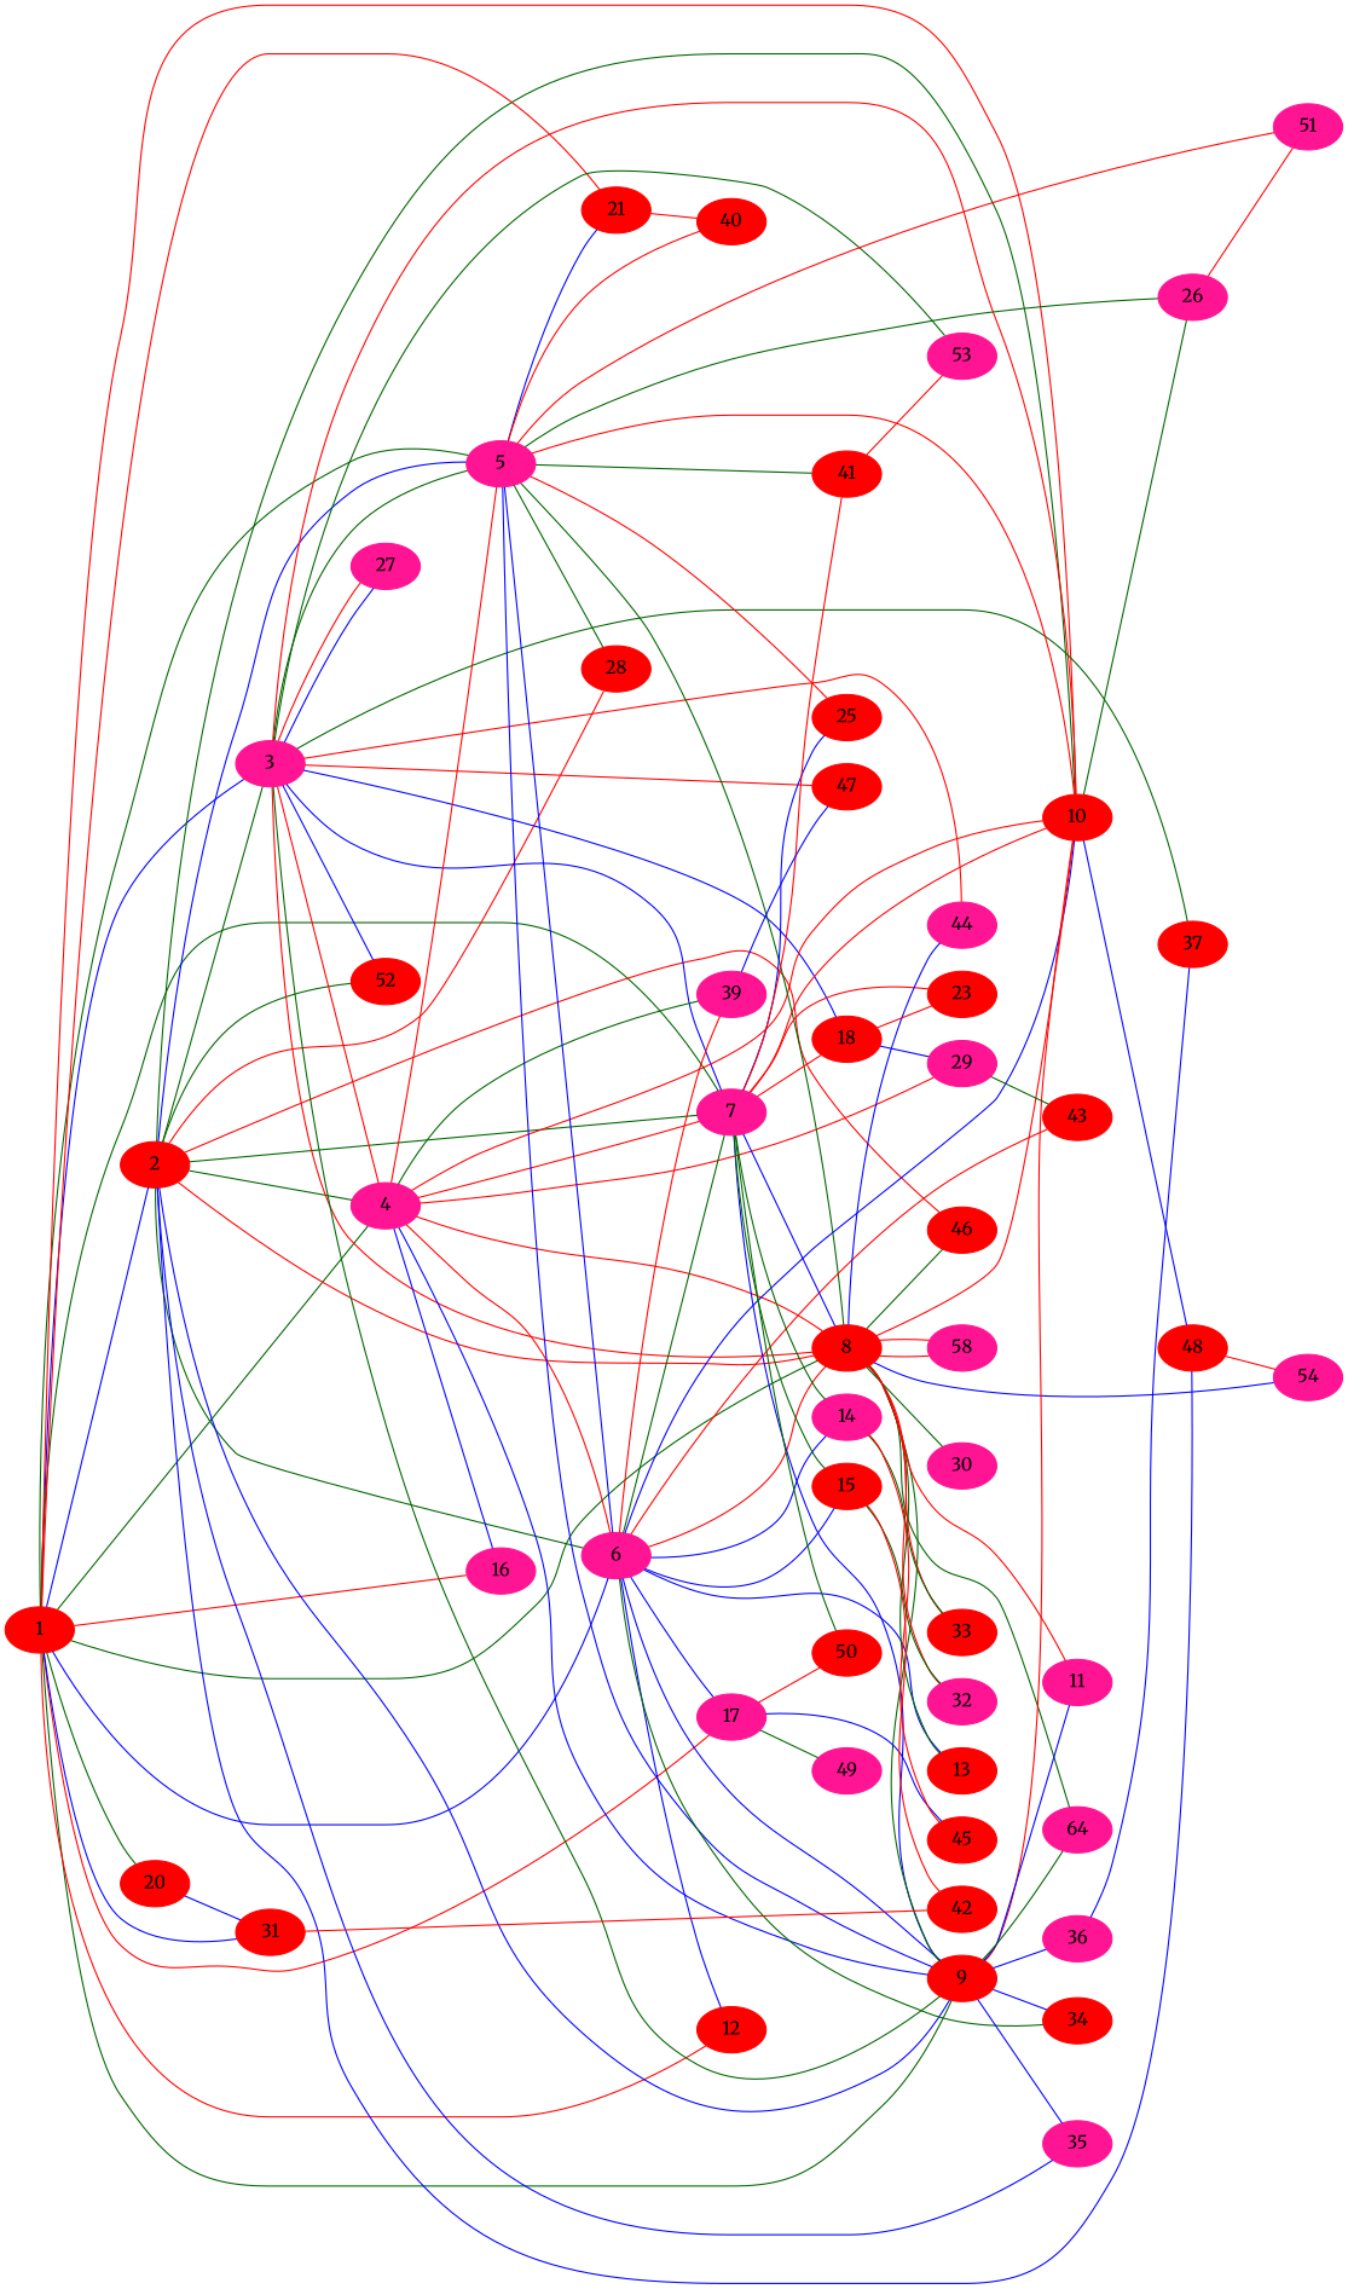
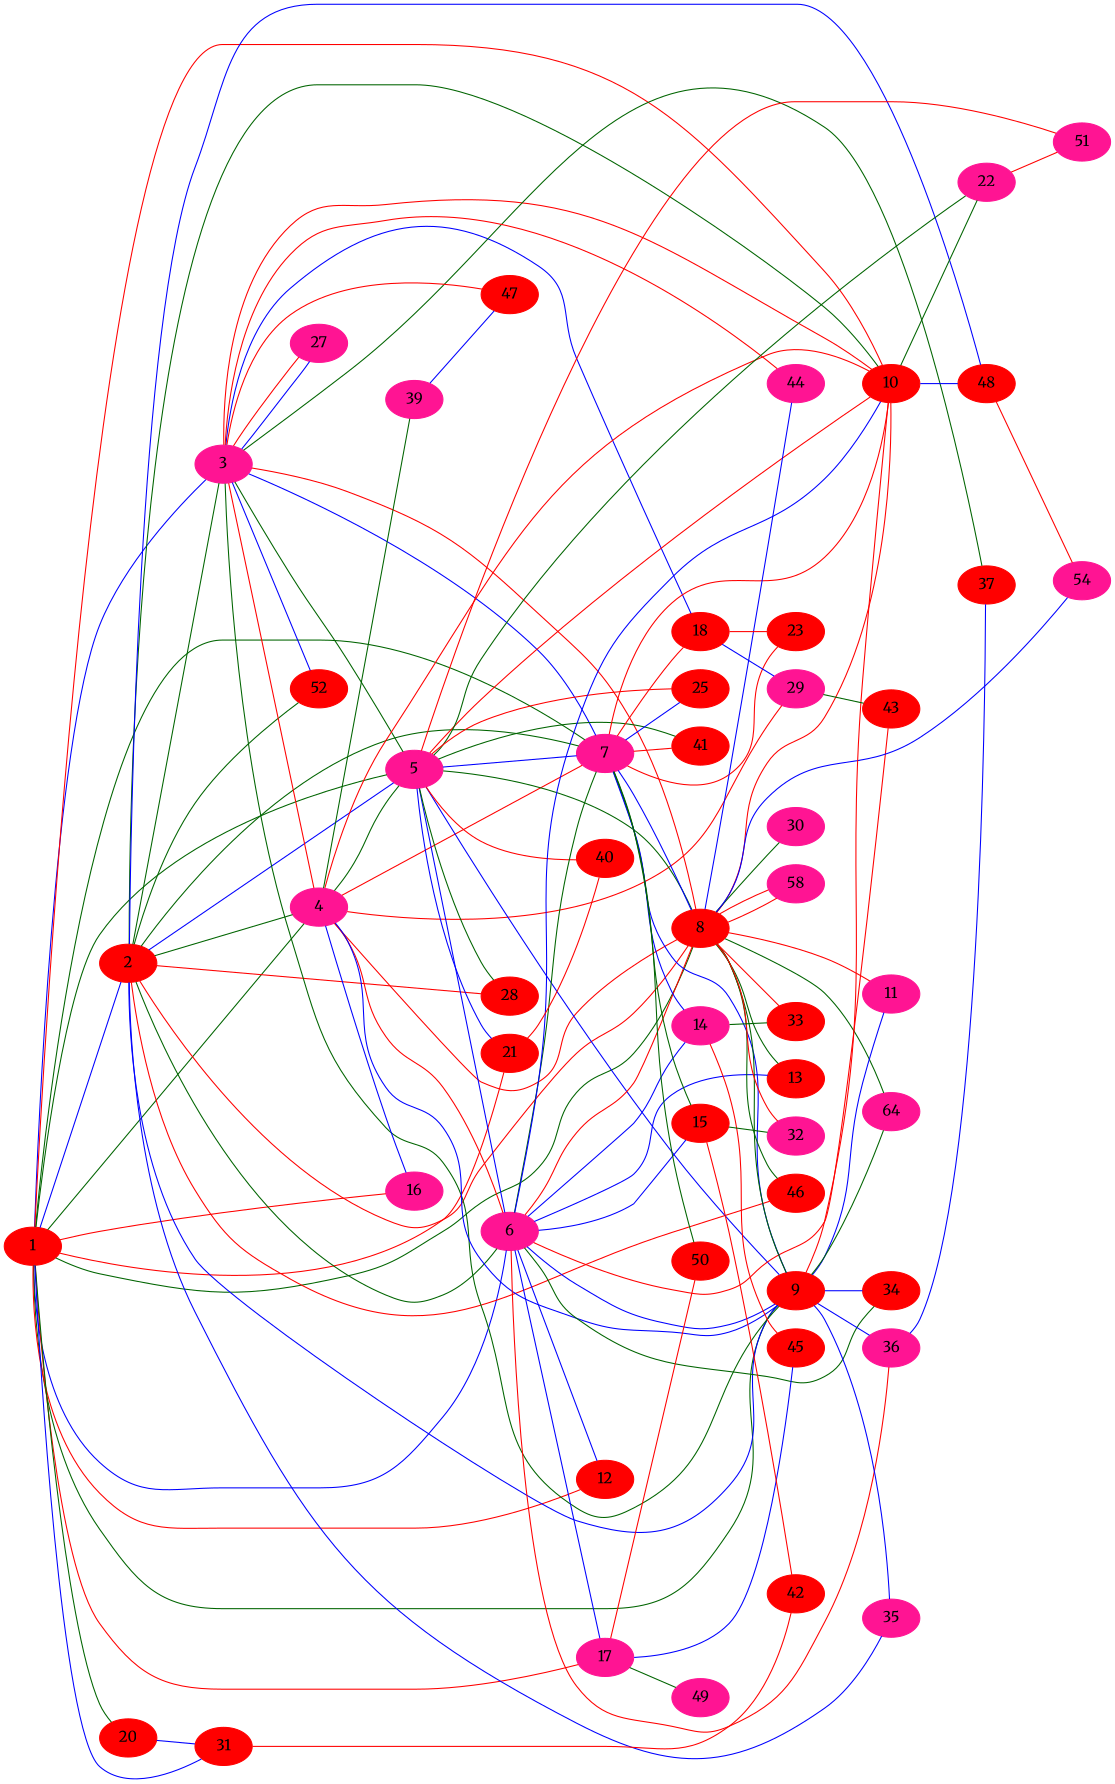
  graph {
    fontname=Merriweather
    rankdir=LR
    node [color=red fontname=Merriweather style=filled]
    edge [color=red fontname=Merriweather]
    1
    2
    3 [color=deeppink]
    4 [color=deeppink]
    5 [color=deeppink]
    6 [color=deeppink]
    7 [color=deeppink]
    8
    9
    10
    12
    16 [color=deeppink]
    17 [color=deeppink]
    20
    21
    31
    28
    35 [color=deeppink]
    46
    48
    52
    18
    27 [color=deeppink]
    37
    44 [color=deeppink]
    47
-   53 [color=deeppink]
    29 [color=deeppink]
    39 [color=deeppink]
-   22 [color=deeppink label=26]
+   22 [color=deeppink]
    25
    40
    41
    51 [color=deeppink]
    13
    14 [color=deeppink]
    15
    34
    43
    23
    50
    11 [color=deeppink]
    n43 [color=deeppink label=64]
    30 [color=deeppink]
    32 [color=deeppink]
    33
    n47 [color=deeppink label=58]
    54 [color=deeppink]
    36 [color=deeppink]
    49 [color=deeppink]
    45
    42
    1 -- 2 [color=blue]
    1 -- 3 [color=blue]
    1 -- 4 [color=darkgreen]
    1 -- 5 [color=darkgreen]
    1 -- 6 [color=blue]
    1 -- 7 [color=darkgreen]
    1 -- 8 [color=darkgreen]
    1 -- 9 [color=darkgreen]
    1 -- 10
    1 -- 12
    1 -- 16
    1 -- 17
    1 -- 20 [color=darkgreen]
    1 -- 21
    1 -- 31 [color=blue]
    2 -- 3 [color=darkgreen]
    2 -- 4 [color=darkgreen]
    2 -- 5 [color=blue]
    2 -- 6 [color=darkgreen]
    2 -- 7 [color=darkgreen]
    2 -- 8
    2 -- 9 [color=blue]
    2 -- 10 [color=darkgreen]
    2 -- 28
    2 -- 35 [color=blue]
    2 -- 46
    2 -- 48 [color=blue]
    2 -- 52 [color=darkgreen]
    3 -- 4
    3 -- 5 [color=darkgreen]
    3 -- 7 [color=blue]
    3 -- 8
    3 -- 9 [color=darkgreen]
    3 -- 10
    3 -- 52 [color=blue]
    3 -- 18 [color=blue]
    3 -- 27 [color=blue]
    3 -- 27
    3 -- 37 [color=darkgreen]
    3 -- 44
    3 -- 47
-   3 -- 53 [color=darkgreen]
-   4 -- 5
+   4 -- 5 [color=darkgreen]
    4 -- 6
    4 -- 7
    4 -- 8
    4 -- 9 [color=blue]
    4 -- 10
    4 -- 16 [color=blue]
    4 -- 29
    4 -- 39 [color=darkgreen]
    5 -- 6 [color=blue]
+   5 -- 7 [color=blue]
    5 -- 8 [color=darkgreen]
    5 -- 9 [color=blue]
    5 -- 10
    5 -- 21 [color=blue]
    5 -- 28 [color=darkgreen]
    5 -- 22 [color=darkgreen]
    5 -- 25
    5 -- 40
    5 -- 41 [color=darkgreen]
    5 -- 51
    6 -- 7 [color=darkgreen]
    6 -- 8
    6 -- 9 [color=blue]
    6 -- 10 [color=blue]
    6 -- 12 [color=blue]
    6 -- 17 [color=blue]
-   6 -- 39
+   6 -- 36
    6 -- 13 [color=blue]
    6 -- 14 [color=blue]
    6 -- 15 [color=blue]
    6 -- 34 [color=darkgreen]
    6 -- 43
    7 -- 8 [color=blue]
    7 -- 9 [color=blue]
    7 -- 10
    7 -- 18
    7 -- 25 [color=blue]
    7 -- 41
-   7 -- 14 [color=darkgreen]
+   7 -- 14 [color=blue]
    7 -- 15 [color=darkgreen]
    7 -- 23
    7 -- 50 [color=darkgreen]
    8 -- 9 [color=darkgreen]
    8 -- 10
    8 -- 46 [color=darkgreen]
    8 -- 44 [color=blue]
    8 -- 13 [color=darkgreen]
    8 -- 11
    8 -- n43 [color=darkgreen]
    8 -- 30 [color=darkgreen]
    8 -- 32
    8 -- 33
    8 -- n47
    8 -- n47
    8 -- 54 [color=blue]
    9 -- 10
    9 -- 35 [color=blue]
    9 -- 34 [color=blue]
    9 -- 11 [color=blue]
    9 -- n43 [color=darkgreen]
    9 -- 36 [color=blue]
    10 -- 48 [color=blue]
    10 -- 22 [color=darkgreen]
    17 -- 50
    17 -- 49 [color=darkgreen]
    17 -- 45 [color=blue]
    20 -- 31 [color=blue]
    21 -- 40
    31 -- 42
    48 -- 54
    18 -- 29 [color=blue]
    18 -- 23
    29 -- 43 [color=darkgreen]
    39 -- 47 [color=blue]
    22 -- 51
-   41 -- 53
    14 -- 33 [color=darkgreen]
    14 -- 45
    15 -- 32 [color=darkgreen]
    15 -- 42
    36 -- 37 [color=blue]
  }
